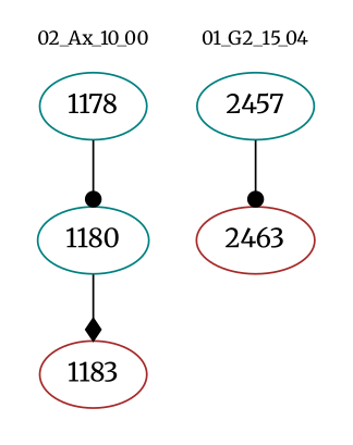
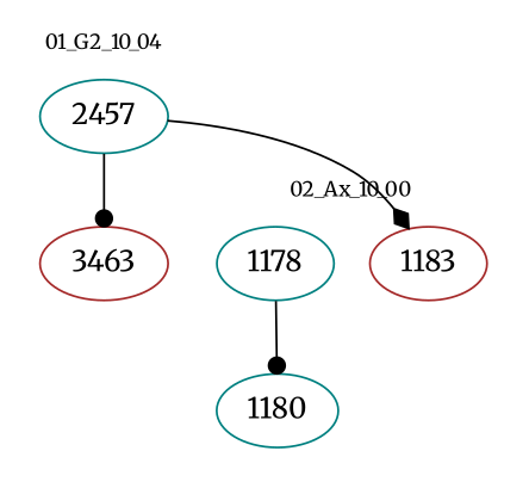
  digraph {
    fontname=Merriweather
    node [color=teal fontname=Merriweather]
    edge [arrowhead=dot color=black fontname=Merriweather style=solid]
    n1 [label=1180]
    n2 [color=brown label=1183]
    n3 [label=1178]
    n4 [label=2457]
-   n5 [color=brown label=2463]
+   n5 [color=brown label=3463]
    subgraph cluster_1 {
      color=white
      fontsize=10
      label="02_Ax_10_00"
      n1
      n2
      n3
    }
    subgraph cluster_2 {
      color=white
      fontsize=10
-     label="01_G2_15_04"
+     label="01_G2_10_04"
      n4
      n5
    }
-   n1 -> n2 [arrowhead=diamond]
+   n4 -> n2 [arrowhead=diamond]
    n3 -> n1
    n4 -> n5
  }
